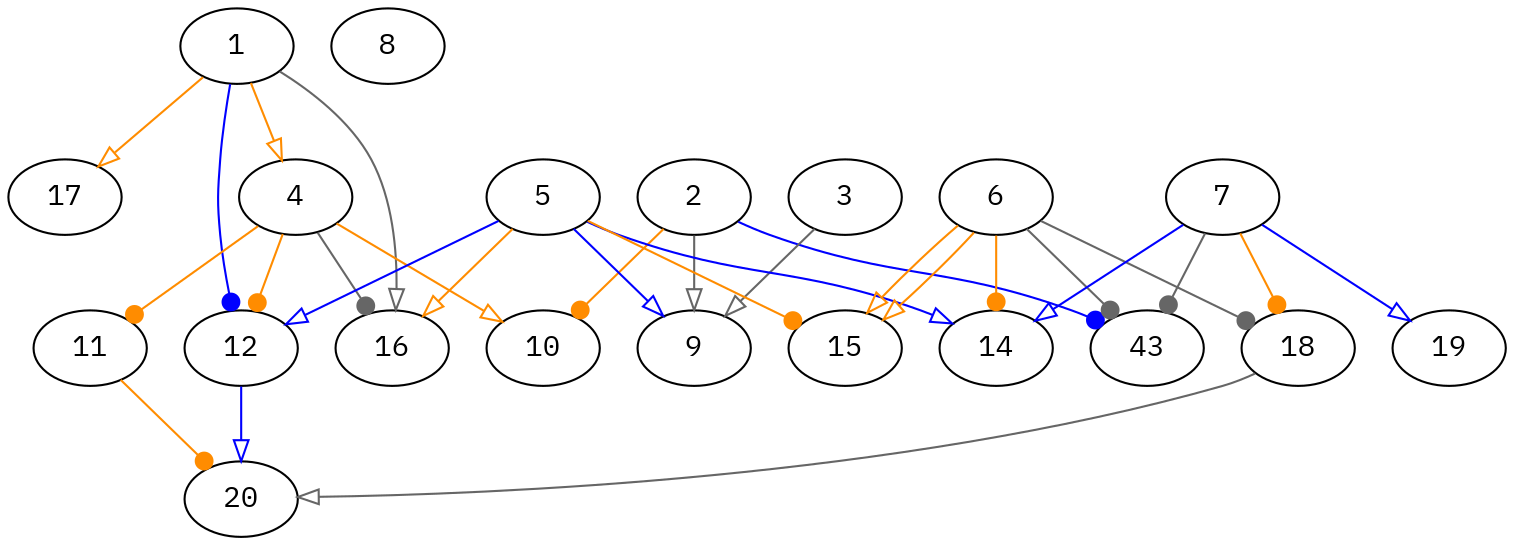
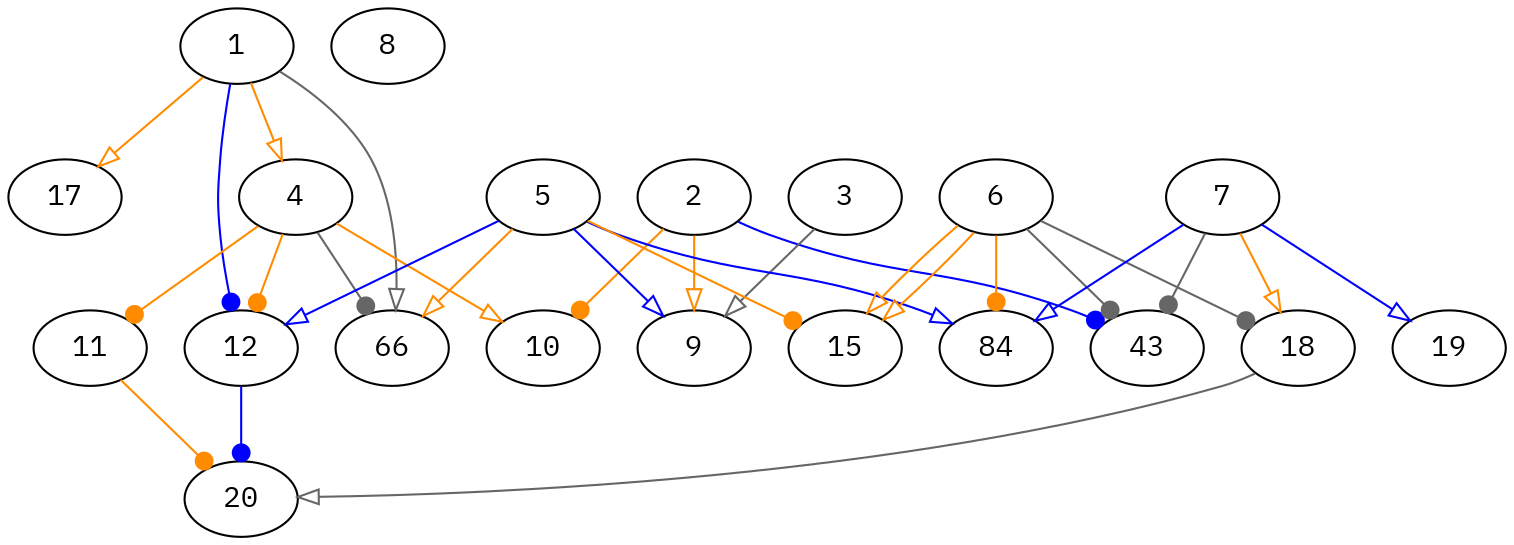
  digraph {
    fontname="IBM Plex Mono"
    node [alpha=0.12 fontname="IBM Plex Mono"]
    edge [arrowhead=onormal color=darkorange fontname="IBM Plex Mono"]
    1 [alpha=0.08 expect_size=27967488]
    12 [expect_size=31009792]
-   16 [alpha=0.13 expect_size=9795584]
+   16 [alpha=0.13 expect_size=9795584 label=66]
    17 [alpha=0.05 expect_size=48885760]
    4 [alpha=0.20 expect_size=47832064]
    11 [alpha=0.14 expect_size=13167616]
    20 [alpha=0.18 expect_size=47476736]
    2 [expect_size=29970432]
    9 [alpha=0.19 expect_size=16493568]
    10 [expect_size=7889920]
    n11 [alpha=0.02 expect_size=11243520 label=43]
    3 [alpha=0.07 expect_size=20209664]
    5 [alpha=0.13 expect_size=19705856]
-   14 [alpha=0.16 expect_size=27412480]
+   14 [alpha=0.16 expect_size=27412480 label=84]
    15 [alpha=0.09 expect_size=27387904]
    6 [alpha=0.17 expect_size=13231104]
    18 [alpha=0.09 expect_size=8001536]
    7 [alpha=0.03 expect_size=33380352]
    19 [alpha=0.10 expect_size=49874944]
    8 [alpha=0.18 expect_size=37862400]
    1 -> 12 [arrowhead=dot color=blue]
    1 -> 16 [color=gray40]
    1 -> 17
    1 -> 4
-   12 -> 20 [color=blue]
+   12 -> 20 [arrowhead=dot color=blue]
    4 -> 12 [arrowhead=dot]
    4 -> 16 [arrowhead=dot color=gray40]
    4 -> 11 [arrowhead=dot]
    4 -> 10
    11 -> 20 [arrowhead=dot]
-   2 -> 9 [color=gray40]
+   2 -> 9
    2 -> 10 [arrowhead=dot]
    2 -> n11 [arrowhead=dot color=blue]
    3 -> 9 [color=gray40]
    5 -> 12 [color=blue]
    5 -> 16
    5 -> 9 [color=blue]
    5 -> 14 [color=blue]
    5 -> 15 [arrowhead=dot]
    6 -> n11 [arrowhead=dot color=gray40]
    6 -> 14 [arrowhead=dot]
    6 -> 15
    6 -> 15
    6 -> 18 [arrowhead=dot color=gray40]
    18 -> 20 [color=gray40]
    7 -> n11 [arrowhead=dot color=gray40]
    7 -> 14 [color=blue]
-   7 -> 18 [arrowhead=dot]
+   7 -> 18
    7 -> 19 [color=blue]
  }
